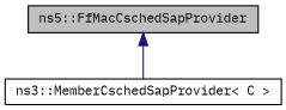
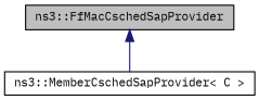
  digraph {
    fontname="IBM Plex Mono"
    node [color=black fontname="IBM Plex Mono" fontsize=10 shape=record style=filled]
-   n1 [fillcolor=grey75 fontcolor=black height=0.2 label="ns5::FfMacCschedSapProvider" width=0.4]
+   n1 [fillcolor=grey75 fontcolor=black height=0.2 label="ns3::FfMacCschedSapProvider" width=0.4]
    n2 [fillcolor=white height=0.2 label="ns3::MemberCschedSapProvider\< C \>" width=0.4]
    n1 -> n2 [color=midnightblue dir=back fontname="IBM Plex Mono" fontsize=10 labelfontname=Helvetica labelfontsize=10 style=solid]
  }
